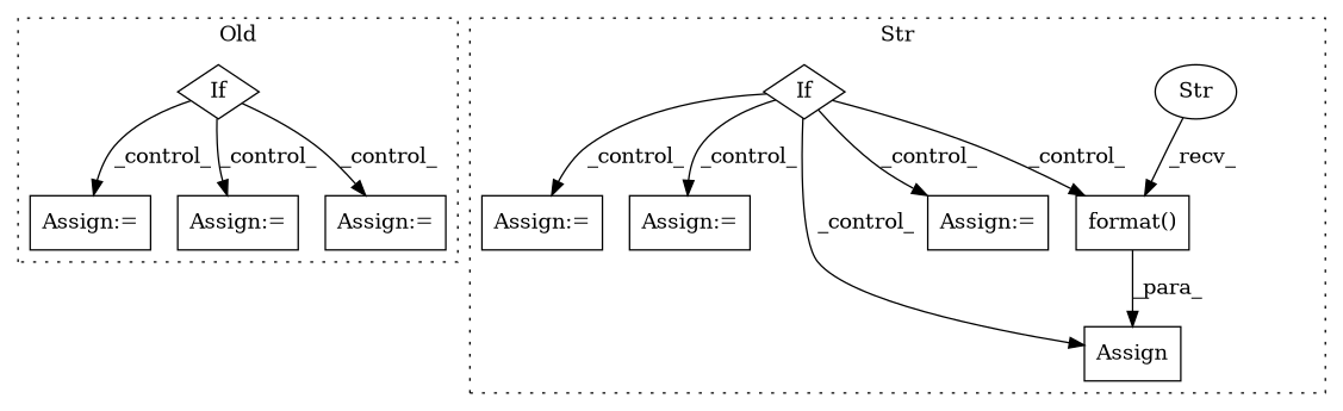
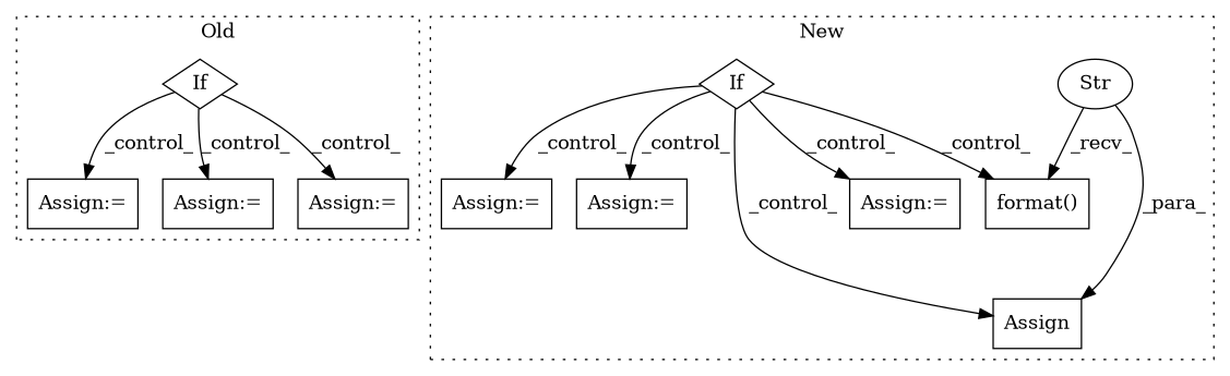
  digraph {
    node [a=68 l=3 shape=box]
    n1 [a=96 label=If s=10448 shape=diamond]
    n2 [label="Assign:=" s=10990]
    n3 [label="Assign:=" s=11128]
    n4 [l=13 label="Assign:=" s=11076]
    n5 [a=75 l="38,1" label="format()" s="11626,11668"]
    n6 [a=66 l=30 label=Str s=11626 shape=ellipse]
    n7 [a=96 label=If s=11562 shape=diamond]
    n8 [label="Assign:=" s=11791]
    n9 [label="Assign:=" s=11687]
    n10 [label="Assign:=" s=11825]
    n11 [a=91 l=6 label=Assign s=11609]
    subgraph cluster_1 {
      label=Old
      style=dotted
      n1
      n2
      n3
      n4
    }
    subgraph cluster_2 {
-     label=Str
+     label=New
      style=dotted
      n5
      n6
      n7
      n8
      n9
      n10
      n11
    }
    n1 -> n2 [label=_control_]
    n1 -> n3 [label=_control_]
    n1 -> n4 [label=_control_]
-   n5 -> n11 [label=_para_]
+   n6 -> n11 [label=_para_]
    n6 -> n5 [label=_recv_]
    n7 -> n5 [label=_control_]
    n7 -> n8 [label=_control_]
    n7 -> n9 [label=_control_]
    n7 -> n10 [label=_control_]
    n7 -> n11 [label=_control_]
  }
